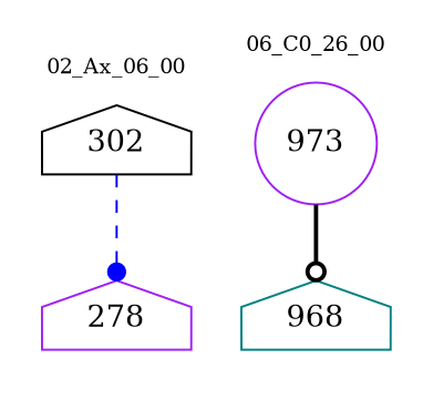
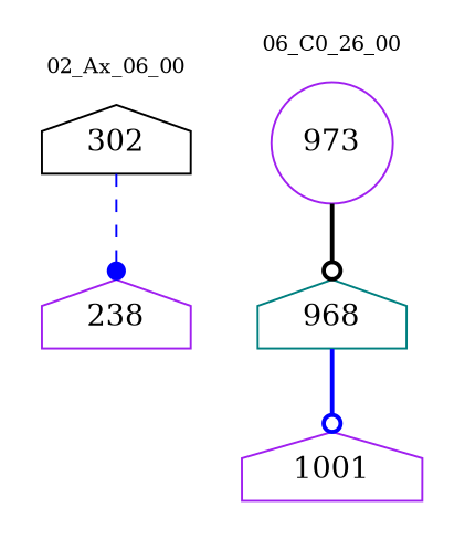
  digraph {
    node [color=purple shape=house]
    edge [arrowhead=odot color=blue style=bold]
    n1 [color=black label=302]
-   n2 [label=278]
+   n2 [label=238]
    n3 [label=973 shape=circle]
    n4 [color=teal label=968]
+   n5 [label=1001]
    subgraph cluster_1 {
      color=white
      fontsize=10
      label="02_Ax_06_00"
      n1
      n2
    }
    subgraph cluster_2 {
      color=white
      fontsize=10
      label="06_C0_26_00"
      n3
      n4
+     n5
    }
    n1 -> n2 [arrowhead=dot style=dashed]
    n3 -> n4 [color=black]
+   n4 -> n5
  }
